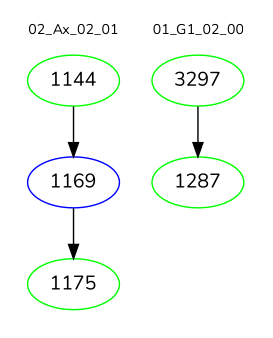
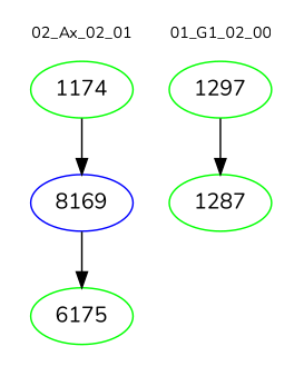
  digraph {
    fontname=Nunito
    node [color=green fontname=Nunito]
    edge [color=black fontname=Nunito]
-   n1 [label=1144]
-   n2 [color=blue label=1169]
-   n3 [label=1175]
-   n4 [label=3297]
+   n1 [label=1174]
+   n2 [color=blue label=8169]
+   n3 [label=6175]
+   n4 [label=1297]
    n5 [label=1287]
    subgraph cluster_1 {
      color=white
      fontsize=10
      label="02_Ax_02_01"
      n1
      n2
      n3
    }
    subgraph cluster_2 {
      color=white
      fontsize=10
      label="01_G1_02_00"
      n4
      n5
    }
    n1 -> n2
    n2 -> n3
    n4 -> n5
  }
